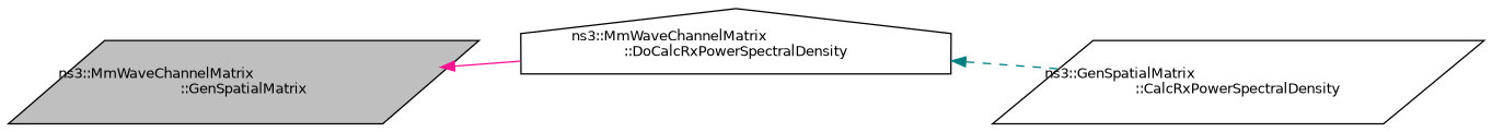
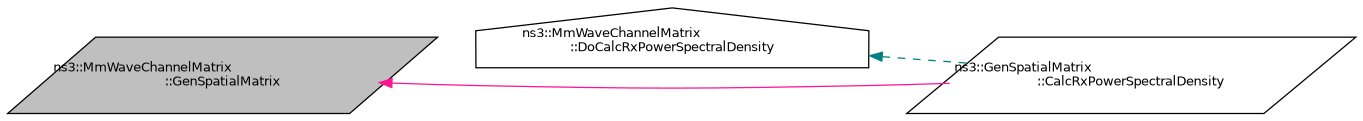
  digraph {
    rankdir=LR
    node [color=black fillcolor=white fontname=Helvetica fontsize=10 shape=parallelogram style=filled]
    edge [dir=back fontname=Helvetica fontsize=10 labelfontname=Helvetica labelfontsize=10]
    n1 [fillcolor=grey75 fontcolor=black height=0.2 label="ns3::MmWaveChannelMatrix\l::GenSpatialMatrix" width=0.4]
    n2 [height=0.2 label="ns3::MmWaveChannelMatrix\l::DoCalcRxPowerSpectralDensity" shape=house width=0.4]
    n3 [height=0.2 label="ns3::GenSpatialMatrix\l::CalcRxPowerSpectralDensity" width=0.4]
-   n1 -> n2 [color=deeppink style=solid]
+   n1 -> n3 [color=deeppink style=solid]
    n2 -> n3 [color=teal style=dashed]
  }
